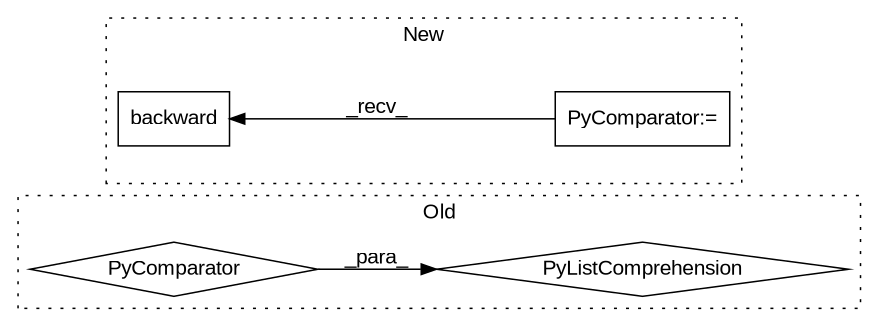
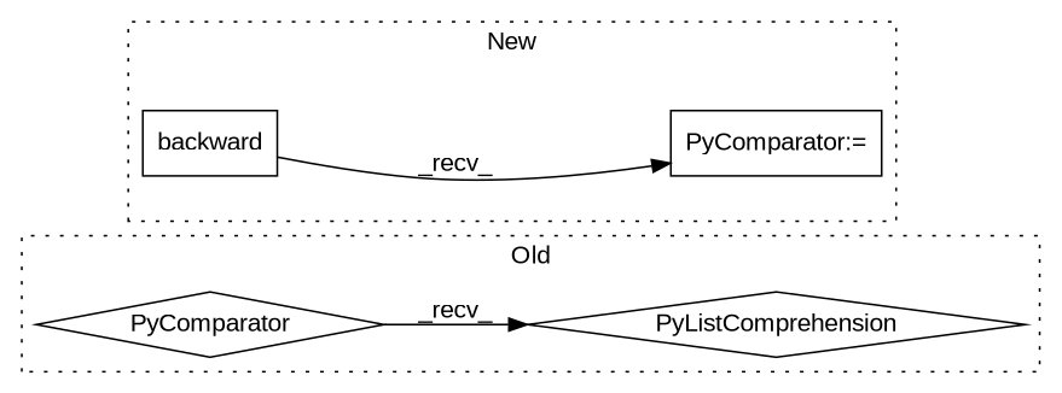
  digraph {
    fontname="Liberation Sans"
    rankdir=LR
    node [fontname="Liberation Sans" shape=diamond]
    edge [fontname="Liberation Sans"]
    n1 [a=113 l=20 label=PyComparator s=11522]
    n2 [a=109 l=152 label=PyListComprehension s=11578]
    n3 [a=32 l=10 label=backward s=11260 shape=box]
    n4 [a=7 l=1 label="PyComparator:=" s=11213 shape=box]
    subgraph cluster_1 {
      label=Old
      style=dotted
      n1
      n2
    }
    subgraph cluster_2 {
      label=New
      style=dotted
      n3
      n4
    }
-   n1 -> n2 [label=_para_]
-   n4 -> n3 [label=_recv_]
+   n1 -> n2 [label=_recv_]
+   n3 -> n4 [label=_recv_]
  }
